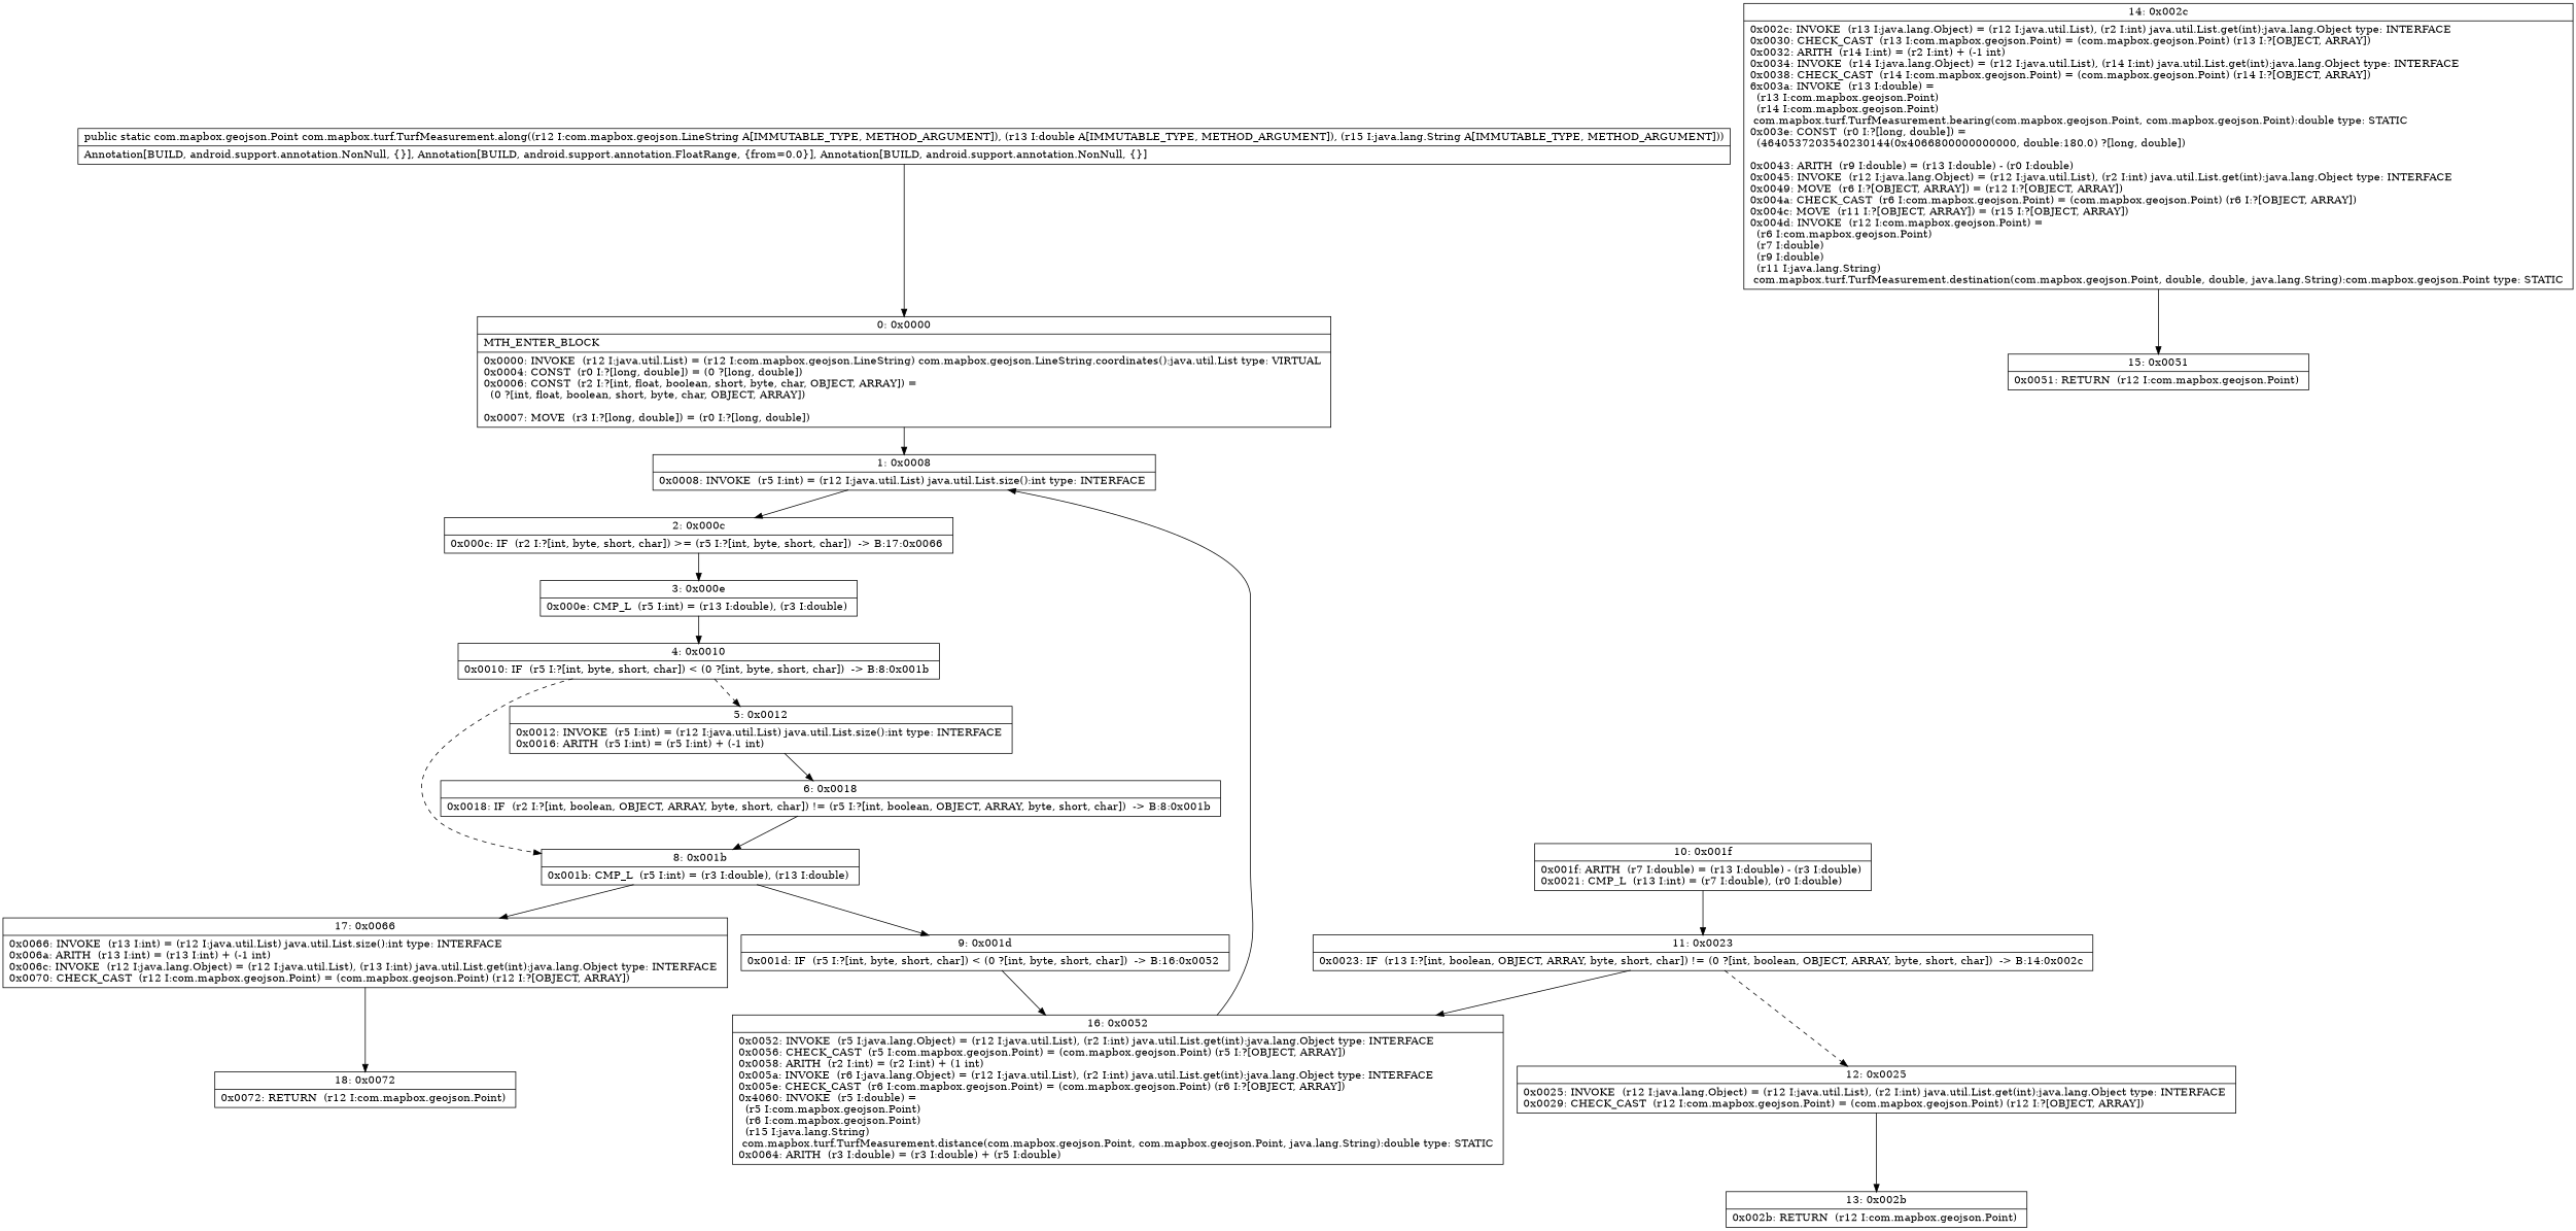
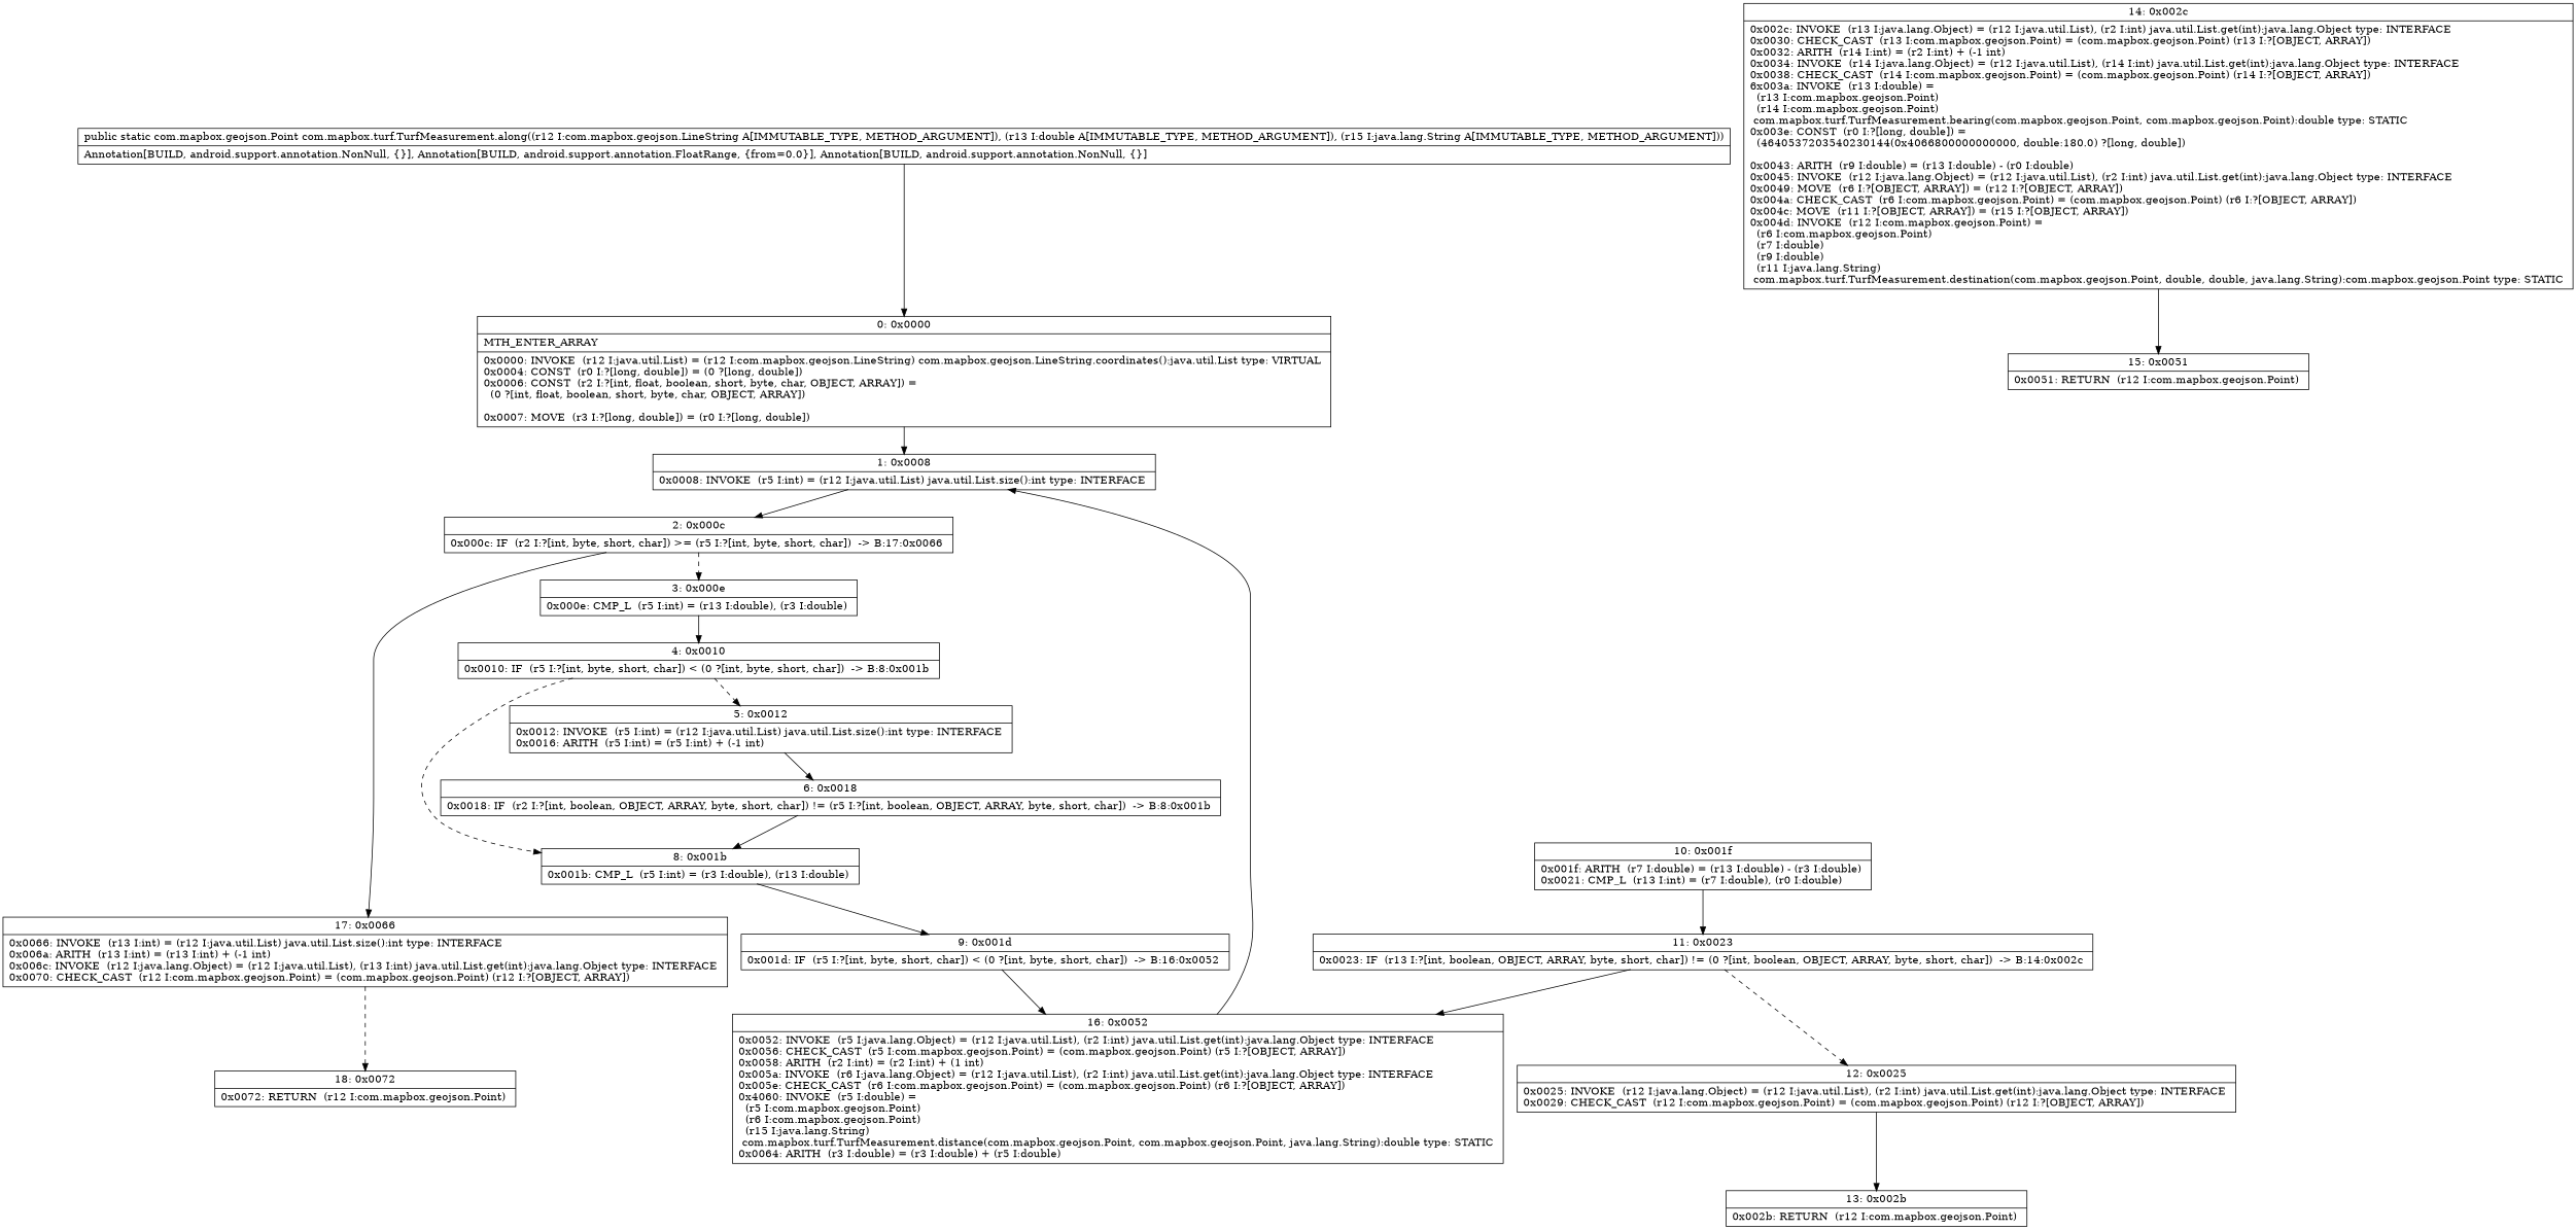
  digraph {
    node [shape=record]
-   n1 [label="{0\:\ 0x0000|MTH_ENTER_BLOCK\l|0x0000: INVOKE  (r12 I:java.util.List) = (r12 I:com.mapbox.geojson.LineString) com.mapbox.geojson.LineString.coordinates():java.util.List type: VIRTUAL \l0x0004: CONST  (r0 I:?[long, double]) = (0 ?[long, double]) \l0x0006: CONST  (r2 I:?[int, float, boolean, short, byte, char, OBJECT, ARRAY]) = \l  (0 ?[int, float, boolean, short, byte, char, OBJECT, ARRAY])\l \l0x0007: MOVE  (r3 I:?[long, double]) = (r0 I:?[long, double]) \l}"]
+   n1 [label="{0\:\ 0x0000|MTH_ENTER_ARRAY\l|0x0000: INVOKE  (r12 I:java.util.List) = (r12 I:com.mapbox.geojson.LineString) com.mapbox.geojson.LineString.coordinates():java.util.List type: VIRTUAL \l0x0004: CONST  (r0 I:?[long, double]) = (0 ?[long, double]) \l0x0006: CONST  (r2 I:?[int, float, boolean, short, byte, char, OBJECT, ARRAY]) = \l  (0 ?[int, float, boolean, short, byte, char, OBJECT, ARRAY])\l \l0x0007: MOVE  (r3 I:?[long, double]) = (r0 I:?[long, double]) \l}"]
    n2 [label="{1\:\ 0x0008|0x0008: INVOKE  (r5 I:int) = (r12 I:java.util.List) java.util.List.size():int type: INTERFACE \l}"]
    n3 [label="{2\:\ 0x000c|0x000c: IF  (r2 I:?[int, byte, short, char]) \>= (r5 I:?[int, byte, short, char])  \-\> B:17:0x0066 \l}"]
    n4 [label="{3\:\ 0x000e|0x000e: CMP_L  (r5 I:int) = (r13 I:double), (r3 I:double) \l}"]
    n5 [label="{17\:\ 0x0066|0x0066: INVOKE  (r13 I:int) = (r12 I:java.util.List) java.util.List.size():int type: INTERFACE \l0x006a: ARITH  (r13 I:int) = (r13 I:int) + (\-1 int) \l0x006c: INVOKE  (r12 I:java.lang.Object) = (r12 I:java.util.List), (r13 I:int) java.util.List.get(int):java.lang.Object type: INTERFACE \l0x0070: CHECK_CAST  (r12 I:com.mapbox.geojson.Point) = (com.mapbox.geojson.Point) (r12 I:?[OBJECT, ARRAY]) \l}"]
    n6 [label="{4\:\ 0x0010|0x0010: IF  (r5 I:?[int, byte, short, char]) \< (0 ?[int, byte, short, char])  \-\> B:8:0x001b \l}"]
    n7 [label="{18\:\ 0x0072|0x0072: RETURN  (r12 I:com.mapbox.geojson.Point) \l}"]
    n8 [label="{5\:\ 0x0012|0x0012: INVOKE  (r5 I:int) = (r12 I:java.util.List) java.util.List.size():int type: INTERFACE \l0x0016: ARITH  (r5 I:int) = (r5 I:int) + (\-1 int) \l}"]
    n9 [label="{8\:\ 0x001b|0x001b: CMP_L  (r5 I:int) = (r3 I:double), (r13 I:double) \l}"]
    n10 [label="{6\:\ 0x0018|0x0018: IF  (r2 I:?[int, boolean, OBJECT, ARRAY, byte, short, char]) != (r5 I:?[int, boolean, OBJECT, ARRAY, byte, short, char])  \-\> B:8:0x001b \l}"]
    n11 [label="{9\:\ 0x001d|0x001d: IF  (r5 I:?[int, byte, short, char]) \< (0 ?[int, byte, short, char])  \-\> B:16:0x0052 \l}"]
    n12 [label="{16\:\ 0x0052|0x0052: INVOKE  (r5 I:java.lang.Object) = (r12 I:java.util.List), (r2 I:int) java.util.List.get(int):java.lang.Object type: INTERFACE \l0x0056: CHECK_CAST  (r5 I:com.mapbox.geojson.Point) = (com.mapbox.geojson.Point) (r5 I:?[OBJECT, ARRAY]) \l0x0058: ARITH  (r2 I:int) = (r2 I:int) + (1 int) \l0x005a: INVOKE  (r6 I:java.lang.Object) = (r12 I:java.util.List), (r2 I:int) java.util.List.get(int):java.lang.Object type: INTERFACE \l0x005e: CHECK_CAST  (r6 I:com.mapbox.geojson.Point) = (com.mapbox.geojson.Point) (r6 I:?[OBJECT, ARRAY]) \l0x4060: INVOKE  (r5 I:double) = \l  (r5 I:com.mapbox.geojson.Point)\l  (r6 I:com.mapbox.geojson.Point)\l  (r15 I:java.lang.String)\l com.mapbox.turf.TurfMeasurement.distance(com.mapbox.geojson.Point, com.mapbox.geojson.Point, java.lang.String):double type: STATIC \l0x0064: ARITH  (r3 I:double) = (r3 I:double) + (r5 I:double) \l}"]
    n13 [label="{10\:\ 0x001f|0x001f: ARITH  (r7 I:double) = (r13 I:double) \- (r3 I:double) \l0x0021: CMP_L  (r13 I:int) = (r7 I:double), (r0 I:double) \l}"]
    n14 [label="{11\:\ 0x0023|0x0023: IF  (r13 I:?[int, boolean, OBJECT, ARRAY, byte, short, char]) != (0 ?[int, boolean, OBJECT, ARRAY, byte, short, char])  \-\> B:14:0x002c \l}"]
    n15 [label="{12\:\ 0x0025|0x0025: INVOKE  (r12 I:java.lang.Object) = (r12 I:java.util.List), (r2 I:int) java.util.List.get(int):java.lang.Object type: INTERFACE \l0x0029: CHECK_CAST  (r12 I:com.mapbox.geojson.Point) = (com.mapbox.geojson.Point) (r12 I:?[OBJECT, ARRAY]) \l}"]
    n16 [label="{13\:\ 0x002b|0x002b: RETURN  (r12 I:com.mapbox.geojson.Point) \l}"]
    n17 [label="{14\:\ 0x002c|0x002c: INVOKE  (r13 I:java.lang.Object) = (r12 I:java.util.List), (r2 I:int) java.util.List.get(int):java.lang.Object type: INTERFACE \l0x0030: CHECK_CAST  (r13 I:com.mapbox.geojson.Point) = (com.mapbox.geojson.Point) (r13 I:?[OBJECT, ARRAY]) \l0x0032: ARITH  (r14 I:int) = (r2 I:int) + (\-1 int) \l0x0034: INVOKE  (r14 I:java.lang.Object) = (r12 I:java.util.List), (r14 I:int) java.util.List.get(int):java.lang.Object type: INTERFACE \l0x0038: CHECK_CAST  (r14 I:com.mapbox.geojson.Point) = (com.mapbox.geojson.Point) (r14 I:?[OBJECT, ARRAY]) \l6x003a: INVOKE  (r13 I:double) = \l  (r13 I:com.mapbox.geojson.Point)\l  (r14 I:com.mapbox.geojson.Point)\l com.mapbox.turf.TurfMeasurement.bearing(com.mapbox.geojson.Point, com.mapbox.geojson.Point):double type: STATIC \l0x003e: CONST  (r0 I:?[long, double]) = \l  (4640537203540230144(0x4066800000000000, double:180.0) ?[long, double])\l \l0x0043: ARITH  (r9 I:double) = (r13 I:double) \- (r0 I:double) \l0x0045: INVOKE  (r12 I:java.lang.Object) = (r12 I:java.util.List), (r2 I:int) java.util.List.get(int):java.lang.Object type: INTERFACE \l0x0049: MOVE  (r6 I:?[OBJECT, ARRAY]) = (r12 I:?[OBJECT, ARRAY]) \l0x004a: CHECK_CAST  (r6 I:com.mapbox.geojson.Point) = (com.mapbox.geojson.Point) (r6 I:?[OBJECT, ARRAY]) \l0x004c: MOVE  (r11 I:?[OBJECT, ARRAY]) = (r15 I:?[OBJECT, ARRAY]) \l0x004d: INVOKE  (r12 I:com.mapbox.geojson.Point) = \l  (r6 I:com.mapbox.geojson.Point)\l  (r7 I:double)\l  (r9 I:double)\l  (r11 I:java.lang.String)\l com.mapbox.turf.TurfMeasurement.destination(com.mapbox.geojson.Point, double, double, java.lang.String):com.mapbox.geojson.Point type: STATIC \l}"]
    n18 [label="{15\:\ 0x0051|0x0051: RETURN  (r12 I:com.mapbox.geojson.Point) \l}"]
    n19 [label="{public static com.mapbox.geojson.Point com.mapbox.turf.TurfMeasurement.along((r12 I:com.mapbox.geojson.LineString A[IMMUTABLE_TYPE, METHOD_ARGUMENT]), (r13 I:double A[IMMUTABLE_TYPE, METHOD_ARGUMENT]), (r15 I:java.lang.String A[IMMUTABLE_TYPE, METHOD_ARGUMENT]))  | Annotation[BUILD, android.support.annotation.NonNull, \{\}], Annotation[BUILD, android.support.annotation.FloatRange, \{from=0.0\}], Annotation[BUILD, android.support.annotation.NonNull, \{\}]\l}"]
    n1 -> n2
    n2 -> n3
-   n3 -> n4 [style=solid]
-   n9 -> n5
+   n3 -> n4 [style=dashed]
+   n3 -> n5
    n4 -> n6
-   n5 -> n7
+   n5 -> n7 [style=dashed]
    n6 -> n8 [style=dashed]
    n6 -> n9 [style=dashed]
    n8 -> n10
    n9 -> n11
    n10 -> n9
    n11 -> n12
    n12 -> n2
    n13 -> n14
    n14 -> n12
    n14 -> n15 [style=dashed]
    n15 -> n16
    n17 -> n18
    n19 -> n1
  }
